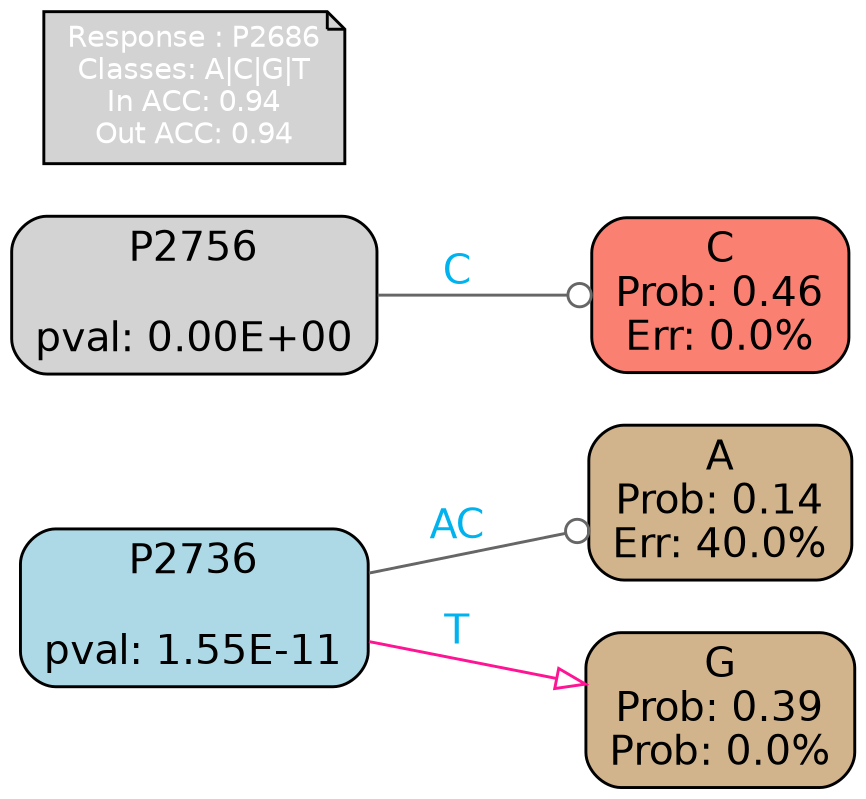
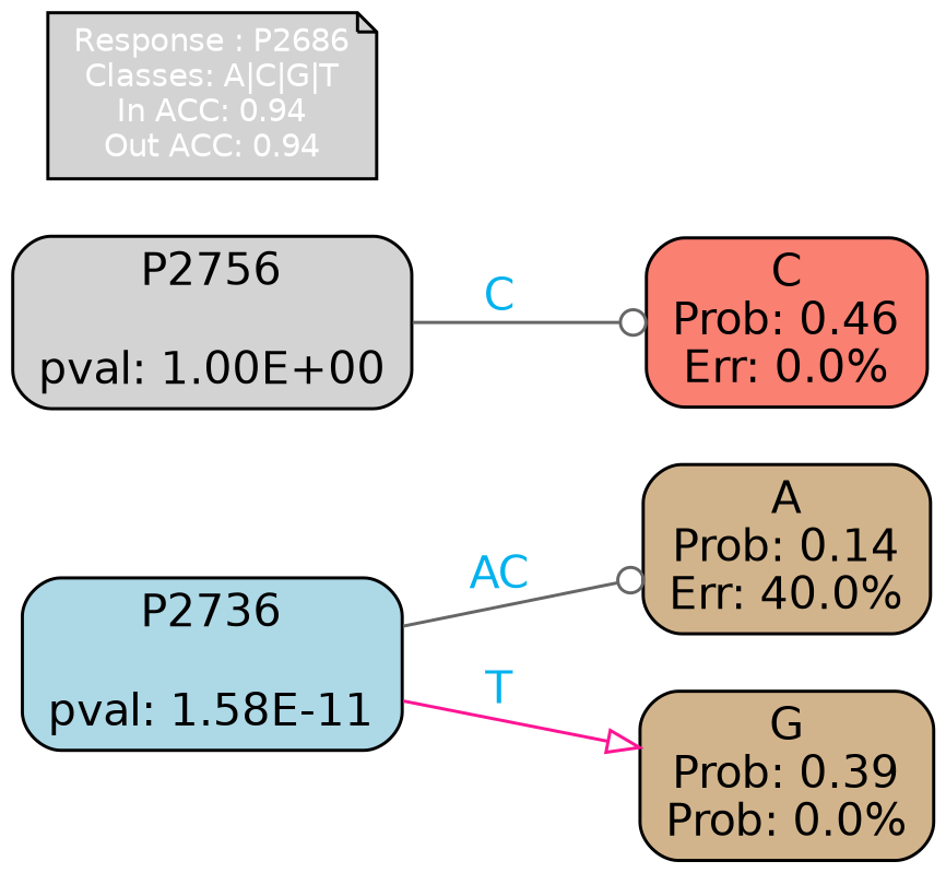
  digraph {
    rankdir=LR
    ranksep=equally
    splines=polylines
    node [color=black fillcolor=tan fontname=helvetica shape=box style="filled, rounded"]
    edge [arrowhead=odot color=gray40 fontcolor=deepskyblue2 fontname=helvetica]
    n1 [label="A\nProb: 0.14\nErr: 40.0%"]
    n2 [label="G\nProb: 0.39\nProb: 0.0%"]
    n3 [fillcolor=salmon label="C\nProb: 0.46\nErr: 0.0%"]
    n4 [align=left fillcolor=lightgrey fontcolor=white fontsize=10 label="Response : P2686\nClasses: A|C|G|T\nIn ACC: 0.94\nOut ACC: 0.94\n" shape=note style=filled]
-   n5 [fillcolor=lightgrey label="P2756\n\npval: 0.00E+00"]
-   n6 [fillcolor=lightblue label="P2736\n\npval: 1.55E-11"]
+   n5 [fillcolor=lightgrey label="P2756\n\npval: 1.00E+00"]
+   n6 [fillcolor=lightblue label="P2736\n\npval: 1.58E-11"]
    subgraph sub_1 {
      rank=same
      n1
      n2
      n3
    }
    subgraph sub_2 {
      rank=same
      n4
      n5
    }
    n5 -> n3 [label=C]
    n6 -> n1 [label=AC]
    n6 -> n2 [arrowhead=onormal color=deeppink label=T]
  }
